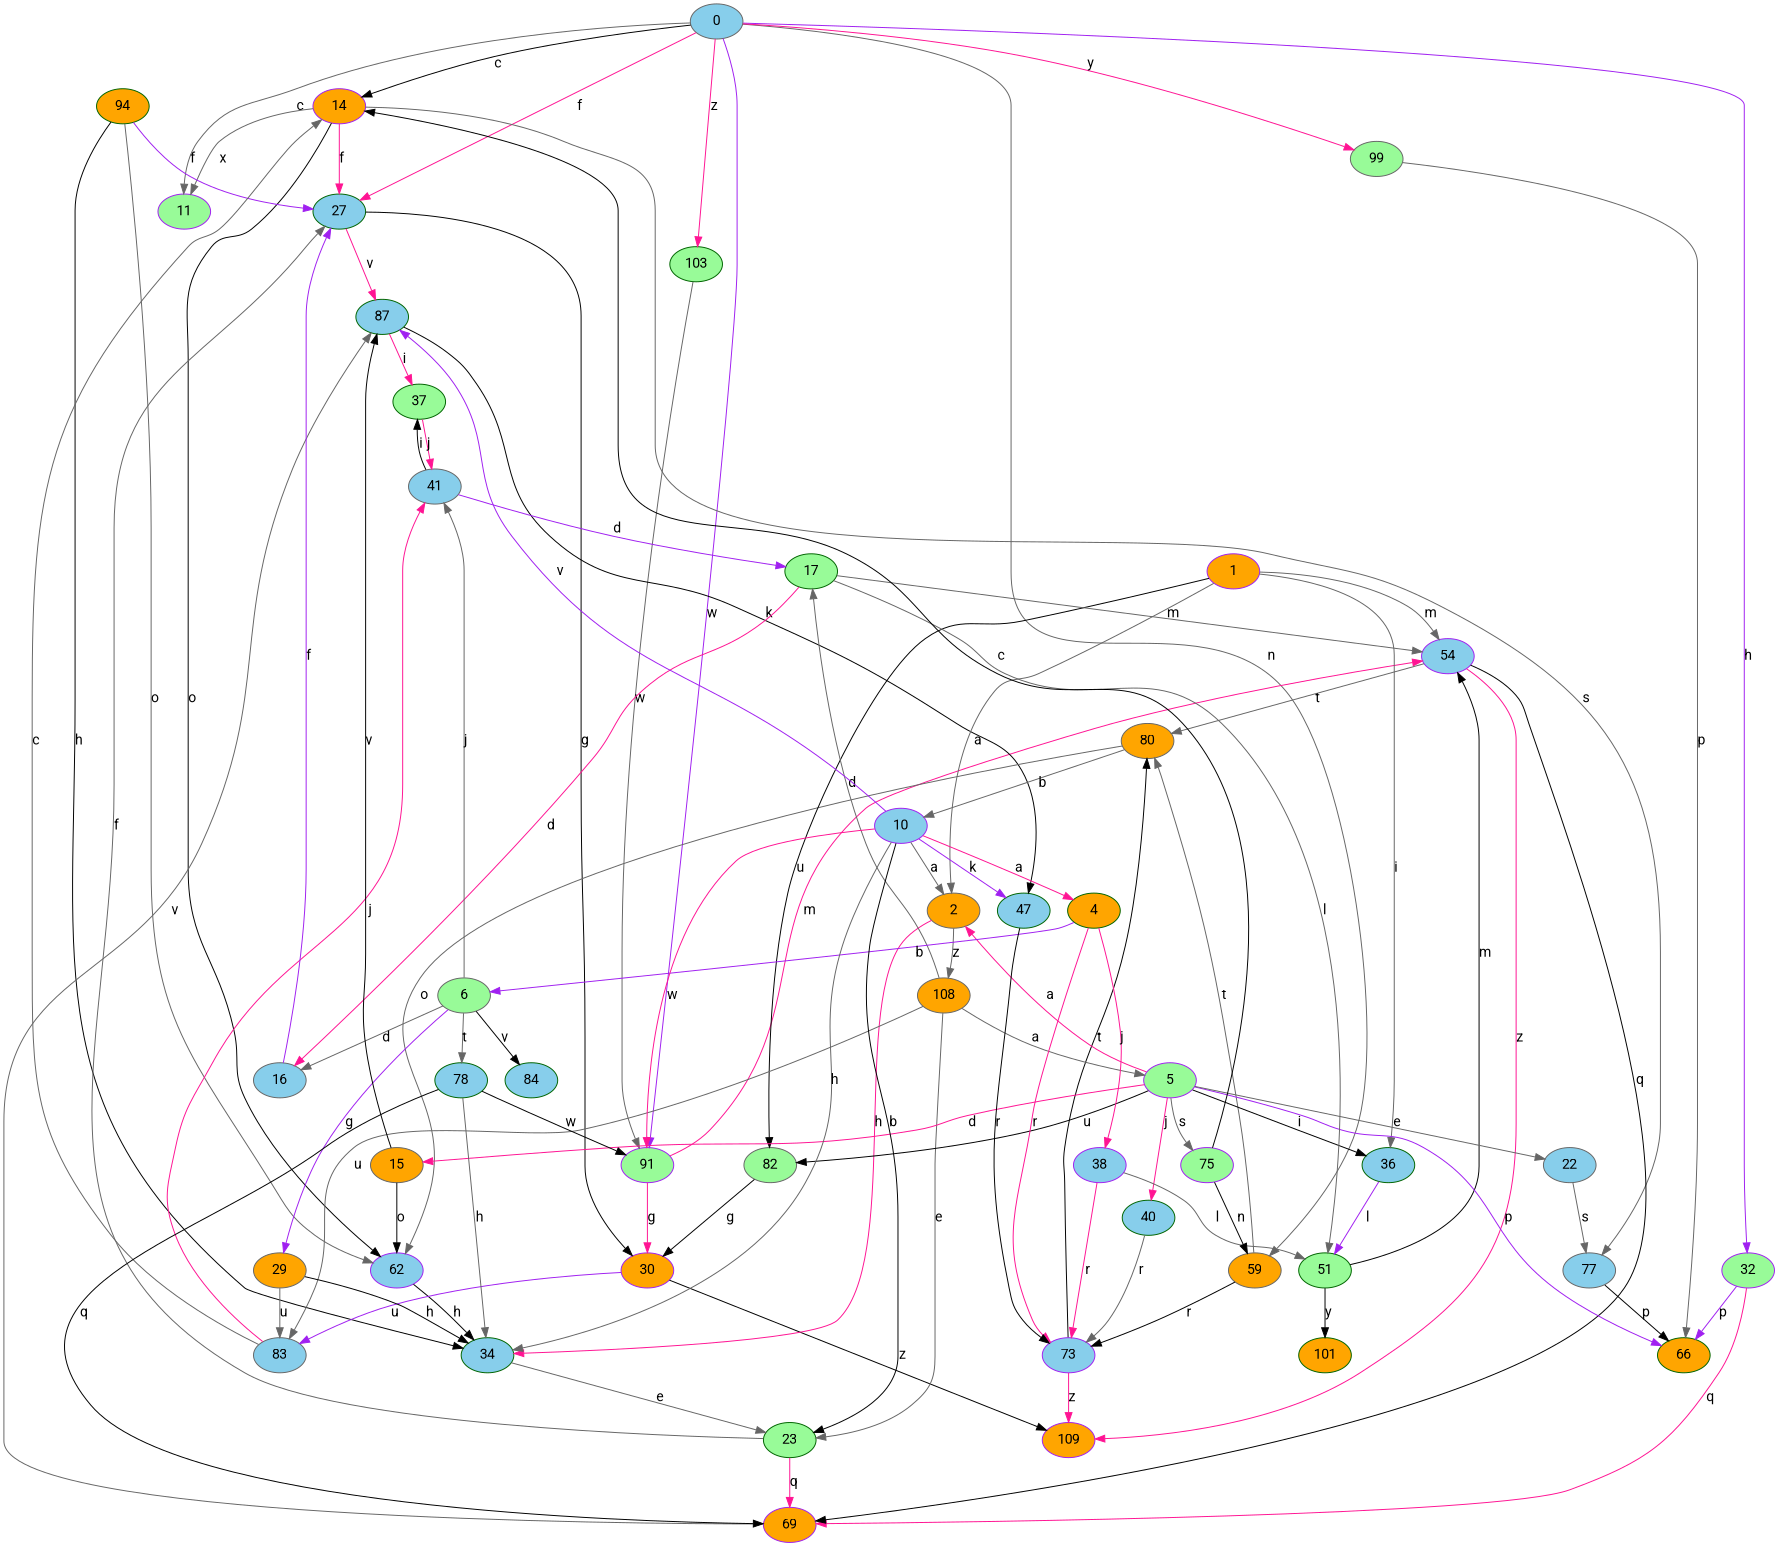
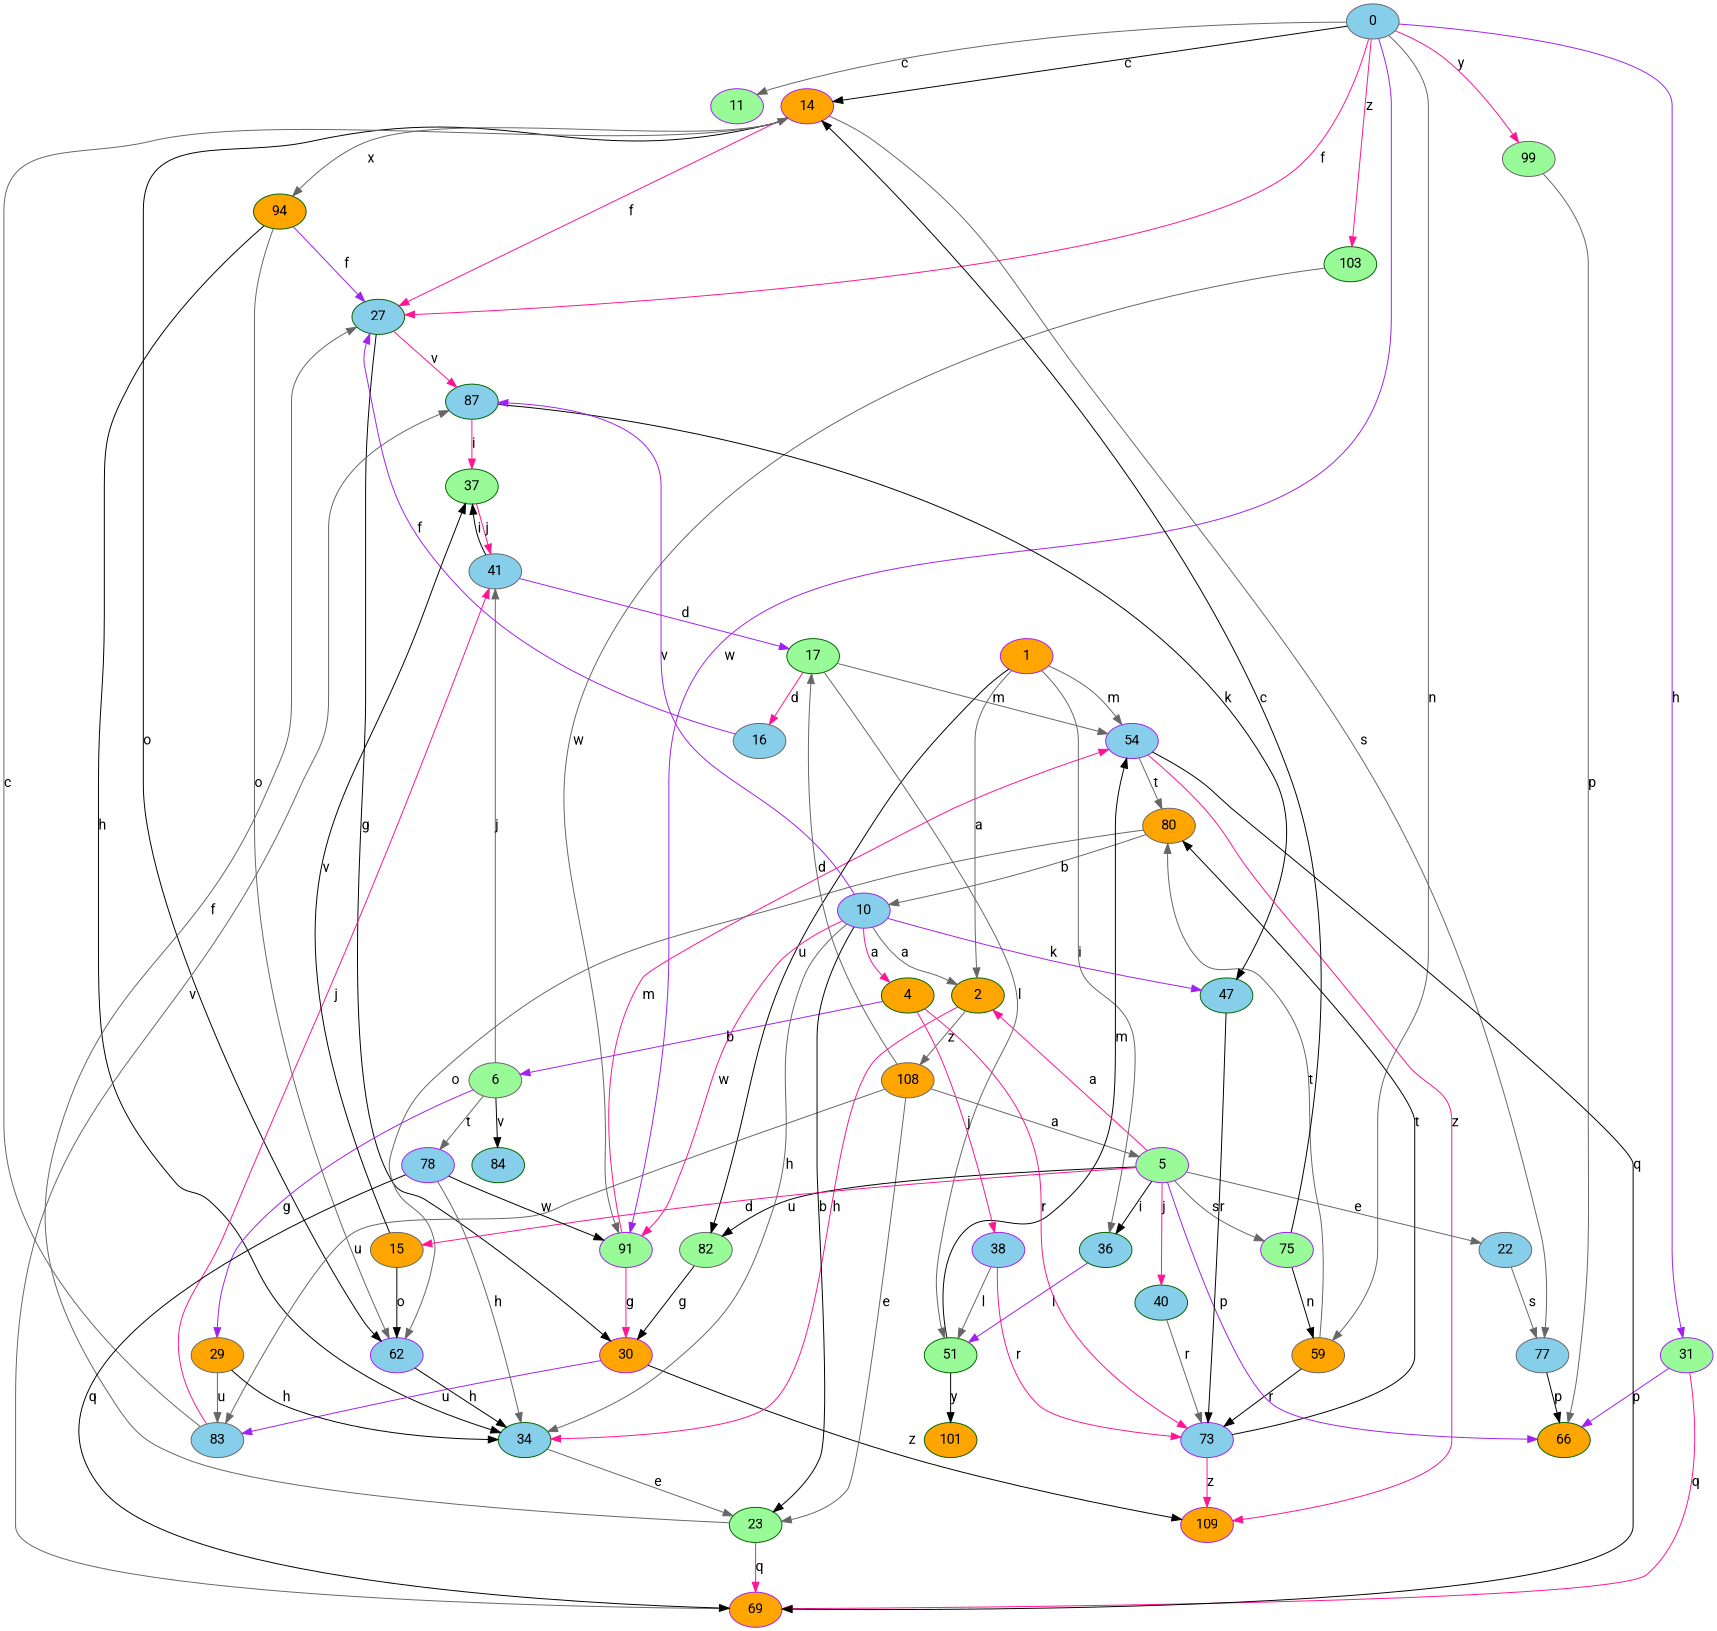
  strict digraph {
    fontname=Roboto
    node [color=darkgreen fillcolor=skyblue fontname=Roboto style=filled]
    edge [color=gray40 fontname=Roboto]
    0 [color=gray40]
    11 [color=purple fillcolor=palegreen]
    14 [color=purple fillcolor=orange]
    27
-   32 [color=purple fillcolor=palegreen]
+   32 [color=purple fillcolor=palegreen label=31]
    59 [color=gray40 fillcolor=orange]
    91 [color=purple fillcolor=palegreen]
    99 [color=gray40 fillcolor=palegreen]
    103 [fillcolor=palegreen]
    62 [color=purple]
    77 [color=gray40]
    94 [fillcolor=orange]
    87
    30 [color=purple fillcolor=orange]
    66 [fillcolor=orange]
    69 [color=purple fillcolor=orange]
    73 [color=purple]
    80 [color=gray40 fillcolor=orange]
    54 [color=purple]
    1 [color=purple fillcolor=orange]
-   2 [color=gray40 fillcolor=orange]
+   2 [fillcolor=orange]
    36
    82 [color=gray40 fillcolor=palegreen]
    34
    108 [color=gray40 fillcolor=orange]
    51 [fillcolor=palegreen]
    109 [color=purple fillcolor=orange]
    23 [fillcolor=palegreen]
    5 [color=purple fillcolor=palegreen]
    17 [fillcolor=palegreen]
    83 [color=gray40]
    4 [fillcolor=orange]
    6 [color=gray40 fillcolor=palegreen]
    38 [color=purple]
    16 [color=gray40]
    29 [color=gray40 fillcolor=orange]
    41 [color=gray40]
-   78
+   78 [color=purple]
    84
    15 [color=gray40 fillcolor=orange]
    22 [color=gray40]
    40
    75 [color=purple fillcolor=palegreen]
    37 [fillcolor=palegreen]
    10 [color=purple]
    47
    101 [fillcolor=orange]
    0 -> 11 [label=c]
    0 -> 14 [color=black label=c]
    0 -> 27 [color=deeppink label=f]
    0 -> 32 [color=purple label=h]
    0 -> 59 [label=n]
    0 -> 91 [color=purple label=w]
    0 -> 99 [color=deeppink label=y]
    0 -> 103 [color=deeppink label=z]
    14 -> 27 [color=deeppink label=f]
    14 -> 62 [color=black label=o]
    14 -> 77 [label=s]
-   14 -> 11 [label=x]
+   14 -> 94 [label=x]
    27 -> 87 [color=deeppink label=v]
    27 -> 30 [color=black label=g]
    32 -> 66 [color=purple label=p]
    32 -> 69 [color=deeppink label=q]
    59 -> 73 [color=black label=r]
    59 -> 80 [label=t]
    91 -> 30 [color=deeppink label=g]
    91 -> 54 [color=deeppink label=m]
    99 -> 66 [label=p]
    103 -> 91 [label=w]
    62 -> 34 [color=black label=h]
    77 -> 66 [color=black label=p]
    94 -> 27 [color=purple label=f]
    94 -> 62 [label=o]
    94 -> 34 [color=black label=h]
    87 -> 37 [color=deeppink label=i]
    87 -> 47 [color=black label=k]
    30 -> 109 [color=black label=z]
    30 -> 83 [color=purple label=u]
    69 -> 87 [label=v]
    73 -> 80 [color=black label=t]
    73 -> 109 [color=deeppink label=z]
    80 -> 62 [label=o]
    80 -> 10 [label=b]
    54 -> 69 [color=black label=q]
    54 -> 80 [label=t]
    54 -> 109 [color=deeppink label=z]
    1 -> 54 [label=m]
    1 -> 2 [label=a]
    1 -> 36 [label=i]
    1 -> 82 [color=black label=u]
    2 -> 34 [color=deeppink label=h]
    2 -> 108 [label=z]
    36 -> 51 [color=purple label=l]
    82 -> 30 [color=black label=g]
    34 -> 23 [label=e]
    108 -> 23 [label=e]
    108 -> 5 [label=a]
    108 -> 17 [label=d]
    108 -> 83 [label=u]
    51 -> 54 [color=black label=m]
    51 -> 101 [color=black label=y]
    23 -> 27 [label=f]
    23 -> 69 [color=deeppink label=q]
    5 -> 66 [color=purple label=p]
    5 -> 2 [color=deeppink label=a]
    5 -> 36 [color=black label=i]
    5 -> 82 [color=black label=u]
    5 -> 15 [color=deeppink label=d]
    5 -> 22 [label=e]
    5 -> 40 [color=deeppink label=j]
    5 -> 75 [label=s]
    17 -> 54 [label=m]
    17 -> 51 [label=l]
    17 -> 16 [color=deeppink label=d]
    83 -> 14 [label=c]
    83 -> 41 [color=deeppink label=j]
    4 -> 73 [color=deeppink label=r]
    4 -> 6 [color=purple label=b]
    4 -> 38 [color=deeppink label=j]
-   6 -> 16 [label=d]
    6 -> 29 [color=purple label=g]
    6 -> 41 [label=j]
    6 -> 78 [label=t]
    6 -> 84 [color=black label=v]
    38 -> 73 [color=deeppink label=r]
    38 -> 51 [label=l]
    16 -> 27 [color=purple label=f]
    29 -> 34 [color=black label=h]
    29 -> 83 [label=u]
    41 -> 17 [color=purple label=d]
    41 -> 37 [color=black label=i]
    78 -> 91 [color=black label=w]
    78 -> 69 [color=black label=q]
    78 -> 34 [label=h]
    15 -> 62 [color=black label=o]
-   15 -> 87 [color=black label=v]
+   15 -> 37 [color=black label=v]
    22 -> 77 [label=s]
    40 -> 73 [label=r]
    75 -> 14 [color=black label=c]
    75 -> 59 [color=black label=n]
    37 -> 41 [color=deeppink label=j]
    10 -> 91 [color=deeppink label=w]
    10 -> 87 [color=purple label=v]
    10 -> 2 [label=a]
    10 -> 34 [label=h]
    10 -> 23 [color=black label=b]
    10 -> 4 [color=deeppink label=a]
    10 -> 47 [color=purple label=k]
    47 -> 73 [color=black label=r]
  }
